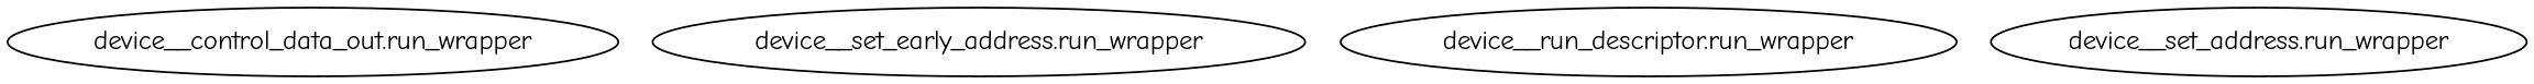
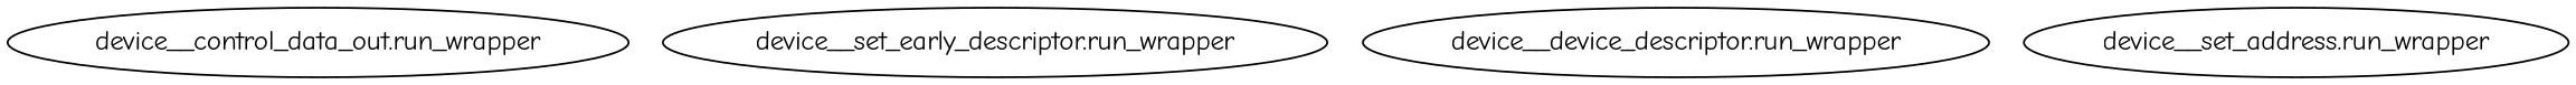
  digraph {
    rankdir=TB
    fontname="Comic Neue"
    node [fontname="Comic Neue"]
    "device__control_data_out.run_wrapper"
-   "device__set_early_address.run_wrapper"
-   "device__device_descriptor.run_wrapper" [label="device__run_descriptor.run_wrapper"]
+   "device__set_early_address.run_wrapper" [label="device__set_early_descriptor.run_wrapper"]
+   "device__device_descriptor.run_wrapper"
    "device__set_address.run_wrapper"
  }
